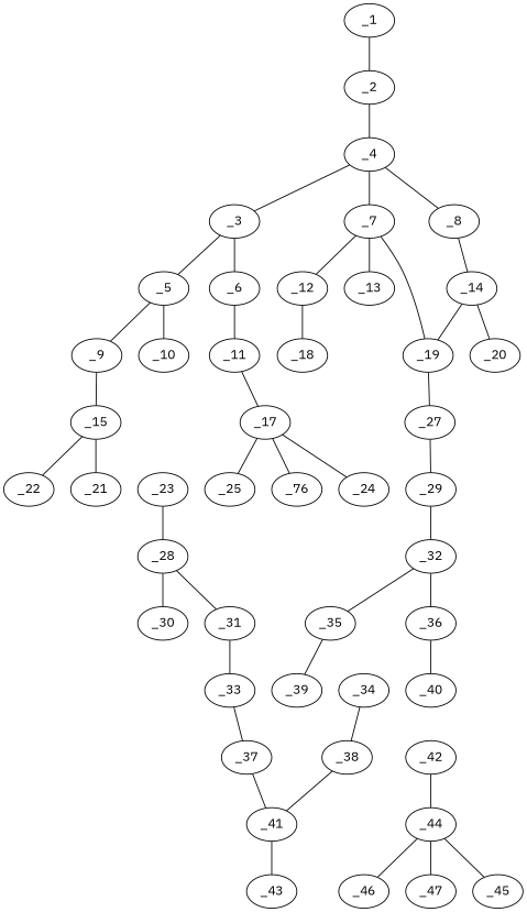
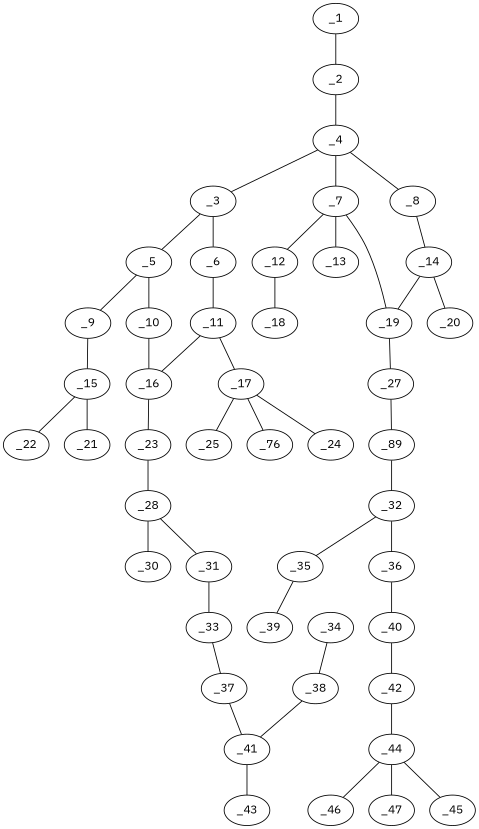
  graph {
    fontname="IBM Plex Sans"
    node [charge=0 chem=1 fontname="IBM Plex Sans" symbol="C  " x=8.0622 y=1.183]
    edge [fontname="IBM Plex Sans" valence=1]
    _1 [chem=4 symbol="N  " x=9.7942 y=0.683]
    _2 [chem=4 symbol="N  " x=10.6602]
    _4 [x=11.5263 y=0.683]
    _3 [x=8.9282]
    _5 [y=0.683]
    _6 [x=8.9282 y=2.183]
    _7 [x=11.5263 y=-0.317]
    _8 [x=12.3923]
    _9 [chem=4 symbol="N  " y=-0.317]
    _10 [x=7.1961]
    _11 [y=2.683]
    _12 [chem=2 symbol="O  " x=10.6602 y=-0.817]
    _13 [x=12.3923 y=-0.817]
    _19 [x=13.2583 y=-0.317]
    _14 [x=13.2583 y=0.683]
    _15 [x=7.1961 y=-0.817]
+   _16 [x=7.1961 y=2.183]
    _17 [chem=5 symbol="S  " y=3.683]
    _18 [x=10.6602 y=-1.817]
    _20 [x=14.1243]
    _21 [x=7.1961 y=-1.817]
    _22 [chem=2 symbol="O  " x=6.3301 y=-0.317]
    _23 [chem=4 symbol="N  " x=6.3301 y=2.683]
    _24 [chem=2 symbol="O  " y=4.683]
    _25 [chem=2 symbol="O  " x=7.0622 y=3.683]
    n26 [chem=2 label=_76 symbol="O  " x=9.0622 y=3.683]
    _27 [chem=4 symbol="N  " x=14.1243 y=-0.817]
    _28 [x=5.4641 y=2.183]
-   _29 [chem=4 symbol="N  " x=14.1243 y=-1.817]
+   _29 [chem=4 symbol="N  " x=14.1243 y=-1.817 label=_89]
    _30 [chem=2 symbol="O  " x=5.4641]
    _31 [x=4.5981 y=2.683]
    _32 [x=14.9904 y=-2.317]
    _33 [x=3.732 y=2.183]
    _35 [x=15.8564 y=-1.817]
    _36 [x=14.9904 y=-3.317]
    _37 [x=2.866 y=2.683]
    _34 [x=4.5981 y=3.683]
    _38 [x=3.7321 y=4.183]
    _39 [x=16.7224 y=-2.317]
    _40 [x=15.8564 y=-3.817]
    _41 [x=2.866 y=3.683]
    _42 [x=16.7224 y=-3.317]
    _43 [chem=4 symbol="N  " x=2 y=4.1831]
    _44 [chem=5 symbol="S  " x=17.5884 y=-3.817]
    _45 [chem=2 symbol="O  " x=18.4545 y=-4.317]
    _46 [chem=2 symbol="O  " x=18.0884 y=-2.951]
    _47 [chem=2 symbol="O  " x=17.0884 y=-4.683]
    _1 -- _2 [valence=2]
    _2 -- _4
    _4 -- _3
    _4 -- _7 [valence=2]
    _4 -- _8
    _3 -- _5 [valence=2]
    _3 -- _6
    _5 -- _9
    _5 -- _10
    _6 -- _11 [valence=2]
    _7 -- _12
    _7 -- _13
    _7 -- _19 [valence=2]
    _8 -- _14 [valence=2]
    _9 -- _15
+   _10 -- _16 [valence=2]
+   _11 -- _16
    _11 -- _17
    _12 -- _18
    _19 -- _27
    _14 -- _19
    _14 -- _20
    _15 -- _21
    _15 -- _22 [valence=2]
+   _16 -- _23
    _17 -- _24 [valence=2]
    _17 -- _25 [valence=2]
    _17 -- n26
    _23 -- _28
    _27 -- _29 [valence=2]
    _28 -- _30 [valence=2]
    _28 -- _31
    _29 -- _32
    _31 -- _33 [valence=2]
    _32 -- _35 [valence=2]
    _32 -- _36
    _33 -- _37
    _35 -- _39
    _36 -- _40 [valence=2]
    _37 -- _41 [valence=2]
    _34 -- _38 [valence=2]
    _38 -- _41
+   _40 -- _42
    _41 -- _43
    _42 -- _44
    _44 -- _45 [valence=2]
    _44 -- _46 [valence=2]
    _44 -- _47
  }
